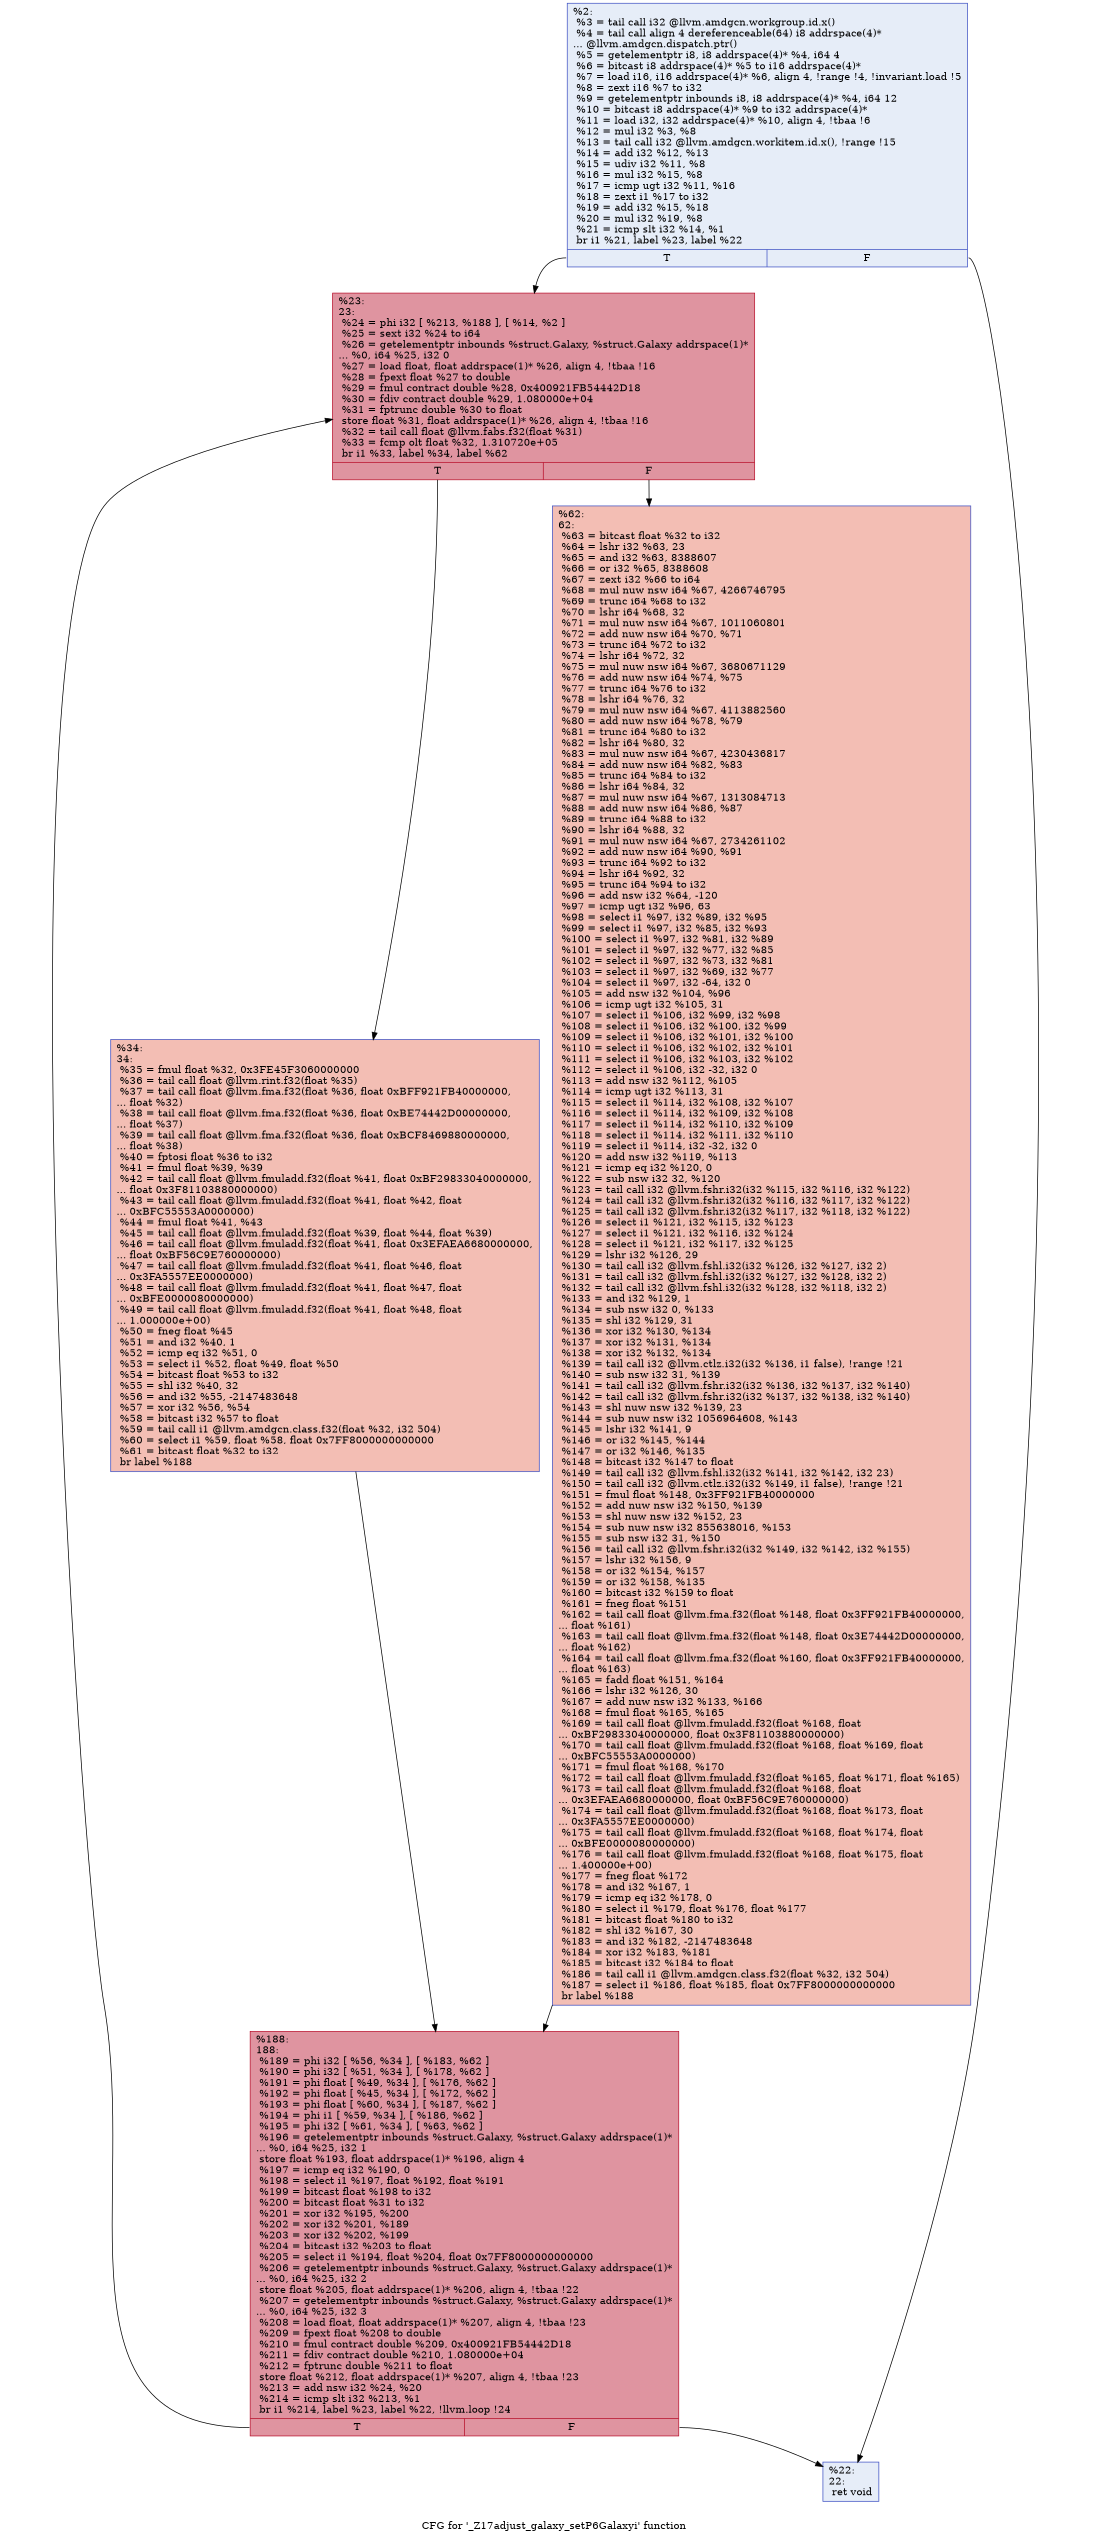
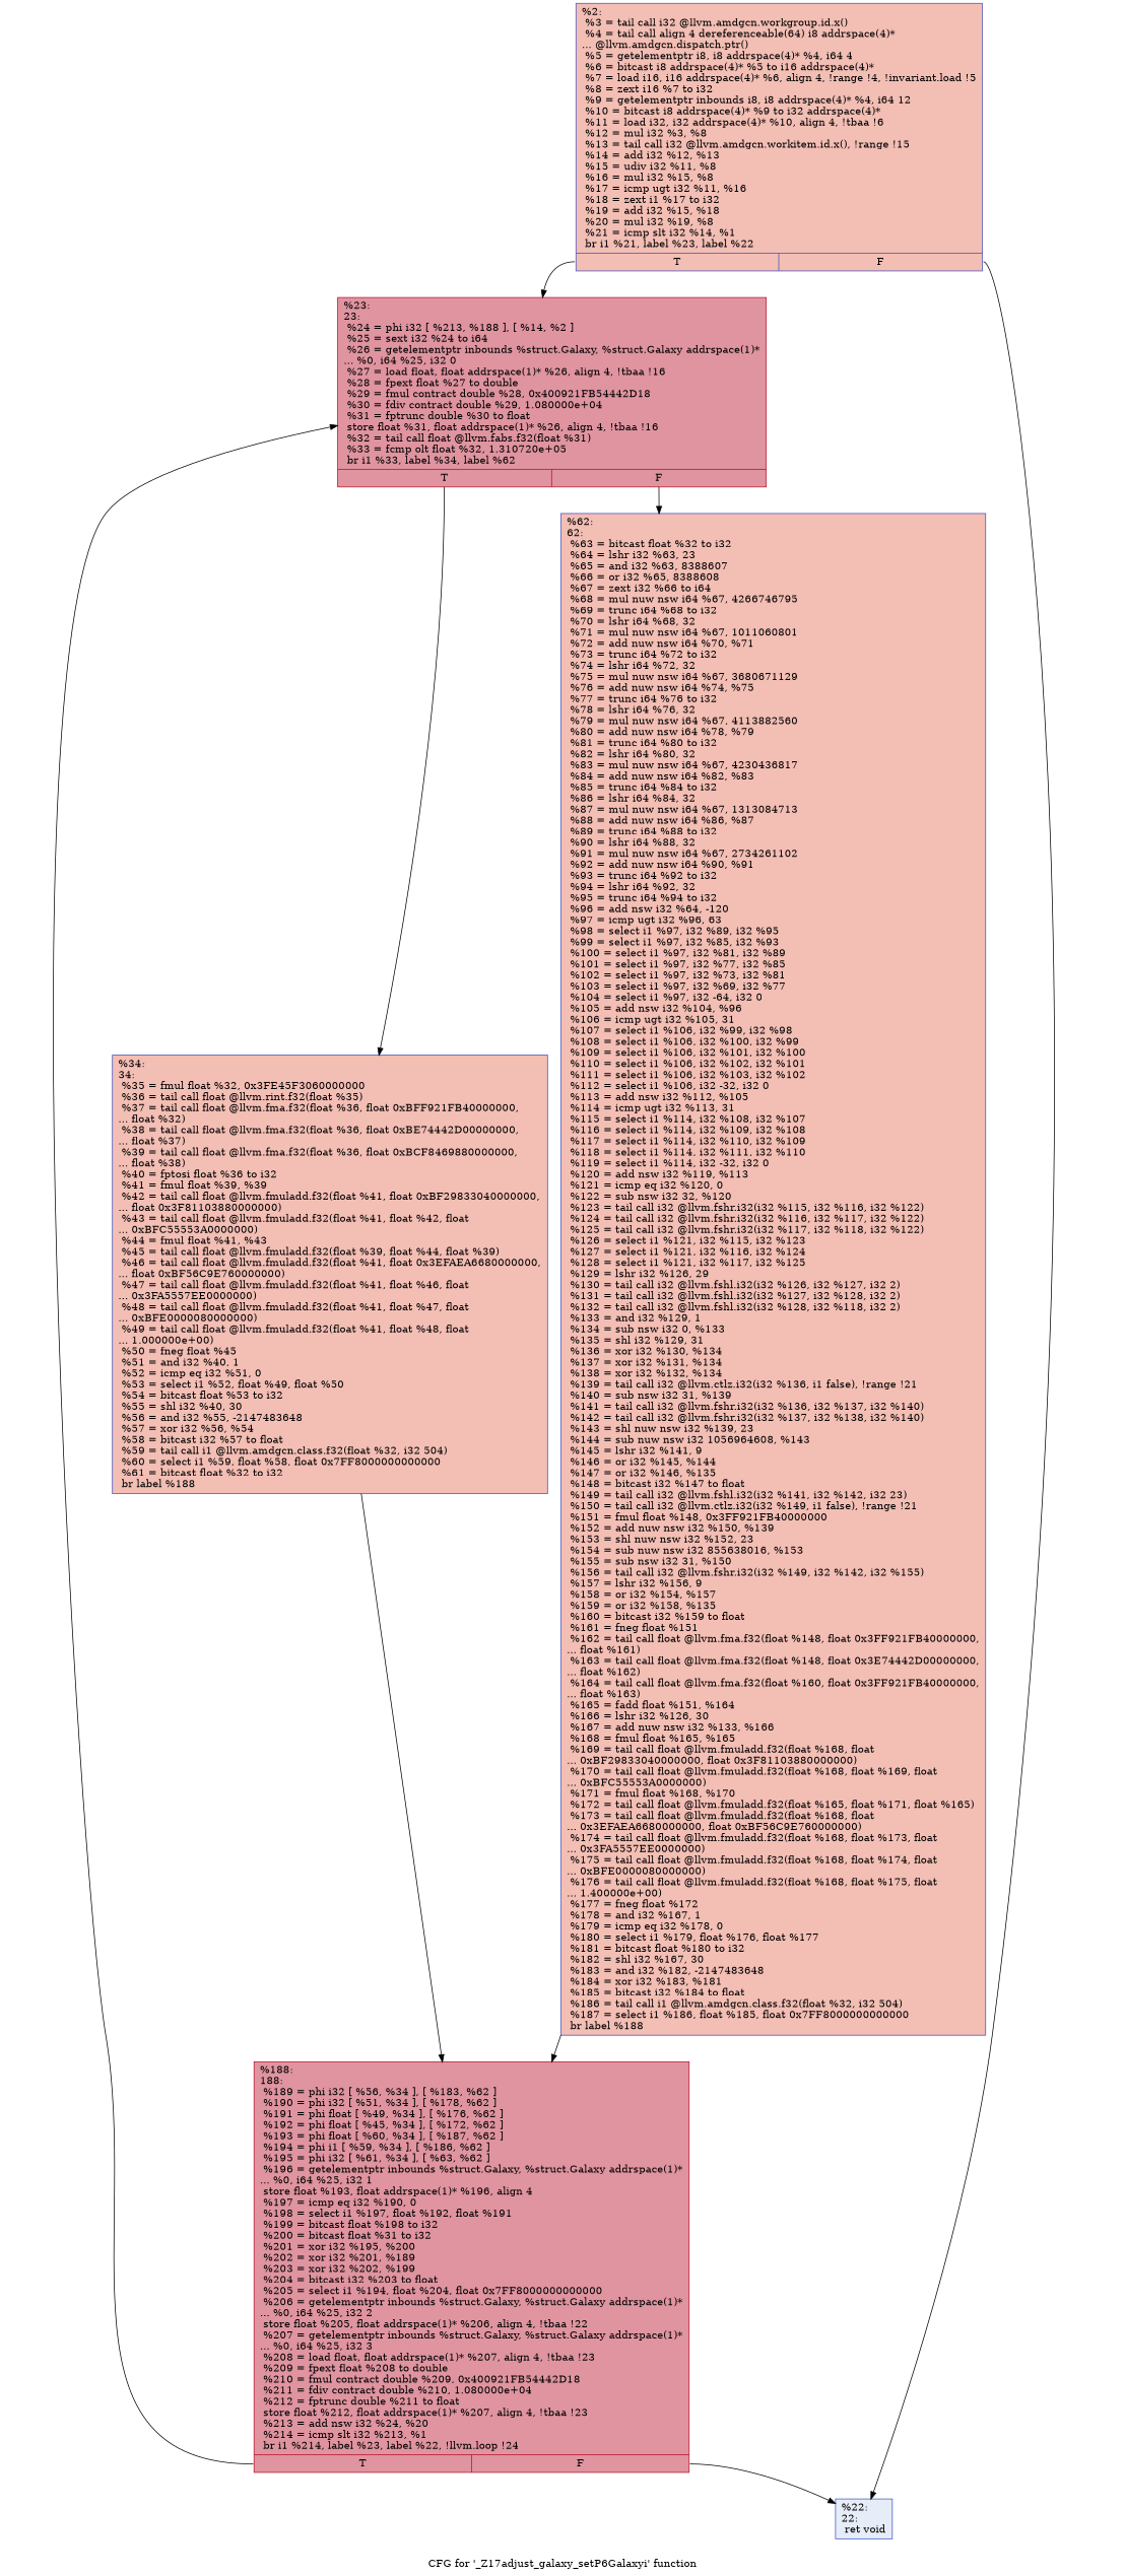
  digraph {
    label="CFG for '_Z17adjust_galaxy_setP6Galaxyi' function"
    node [color="#3d50c3ff" fillcolor="#c7d7f070" shape=record style=filled]
    edge [tailport=s0]
-   n1 [label="{%2:\l  %3 = tail call i32 @llvm.amdgcn.workgroup.id.x()\l  %4 = tail call align 4 dereferenceable(64) i8 addrspace(4)*\l... @llvm.amdgcn.dispatch.ptr()\l  %5 = getelementptr i8, i8 addrspace(4)* %4, i64 4\l  %6 = bitcast i8 addrspace(4)* %5 to i16 addrspace(4)*\l  %7 = load i16, i16 addrspace(4)* %6, align 4, !range !4, !invariant.load !5\l  %8 = zext i16 %7 to i32\l  %9 = getelementptr inbounds i8, i8 addrspace(4)* %4, i64 12\l  %10 = bitcast i8 addrspace(4)* %9 to i32 addrspace(4)*\l  %11 = load i32, i32 addrspace(4)* %10, align 4, !tbaa !6\l  %12 = mul i32 %3, %8\l  %13 = tail call i32 @llvm.amdgcn.workitem.id.x(), !range !15\l  %14 = add i32 %12, %13\l  %15 = udiv i32 %11, %8\l  %16 = mul i32 %15, %8\l  %17 = icmp ugt i32 %11, %16\l  %18 = zext i1 %17 to i32\l  %19 = add i32 %15, %18\l  %20 = mul i32 %19, %8\l  %21 = icmp slt i32 %14, %1\l  br i1 %21, label %23, label %22\l|{<s0>T|<s1>F}}"]
+   n1 [fillcolor="#e36c5570" label="{%2:\l  %3 = tail call i32 @llvm.amdgcn.workgroup.id.x()\l  %4 = tail call align 4 dereferenceable(64) i8 addrspace(4)*\l... @llvm.amdgcn.dispatch.ptr()\l  %5 = getelementptr i8, i8 addrspace(4)* %4, i64 4\l  %6 = bitcast i8 addrspace(4)* %5 to i16 addrspace(4)*\l  %7 = load i16, i16 addrspace(4)* %6, align 4, !range !4, !invariant.load !5\l  %8 = zext i16 %7 to i32\l  %9 = getelementptr inbounds i8, i8 addrspace(4)* %4, i64 12\l  %10 = bitcast i8 addrspace(4)* %9 to i32 addrspace(4)*\l  %11 = load i32, i32 addrspace(4)* %10, align 4, !tbaa !6\l  %12 = mul i32 %3, %8\l  %13 = tail call i32 @llvm.amdgcn.workitem.id.x(), !range !15\l  %14 = add i32 %12, %13\l  %15 = udiv i32 %11, %8\l  %16 = mul i32 %15, %8\l  %17 = icmp ugt i32 %11, %16\l  %18 = zext i1 %17 to i32\l  %19 = add i32 %15, %18\l  %20 = mul i32 %19, %8\l  %21 = icmp slt i32 %14, %1\l  br i1 %21, label %23, label %22\l|{<s0>T|<s1>F}}"]
    n2 [color="#b70d28ff" fillcolor="#b70d2870" label="{%23:\l23:                                               \l  %24 = phi i32 [ %213, %188 ], [ %14, %2 ]\l  %25 = sext i32 %24 to i64\l  %26 = getelementptr inbounds %struct.Galaxy, %struct.Galaxy addrspace(1)*\l... %0, i64 %25, i32 0\l  %27 = load float, float addrspace(1)* %26, align 4, !tbaa !16\l  %28 = fpext float %27 to double\l  %29 = fmul contract double %28, 0x400921FB54442D18\l  %30 = fdiv contract double %29, 1.080000e+04\l  %31 = fptrunc double %30 to float\l  store float %31, float addrspace(1)* %26, align 4, !tbaa !16\l  %32 = tail call float @llvm.fabs.f32(float %31)\l  %33 = fcmp olt float %32, 1.310720e+05\l  br i1 %33, label %34, label %62\l|{<s0>T|<s1>F}}"]
    n3 [label="{%22:\l22:                                               \l  ret void\l}"]
-   n4 [fillcolor="#e36c5570" label="{%34:\l34:                                               \l  %35 = fmul float %32, 0x3FE45F3060000000\l  %36 = tail call float @llvm.rint.f32(float %35)\l  %37 = tail call float @llvm.fma.f32(float %36, float 0xBFF921FB40000000,\l... float %32)\l  %38 = tail call float @llvm.fma.f32(float %36, float 0xBE74442D00000000,\l... float %37)\l  %39 = tail call float @llvm.fma.f32(float %36, float 0xBCF8469880000000,\l... float %38)\l  %40 = fptosi float %36 to i32\l  %41 = fmul float %39, %39\l  %42 = tail call float @llvm.fmuladd.f32(float %41, float 0xBF29833040000000,\l... float 0x3F81103880000000)\l  %43 = tail call float @llvm.fmuladd.f32(float %41, float %42, float\l... 0xBFC55553A0000000)\l  %44 = fmul float %41, %43\l  %45 = tail call float @llvm.fmuladd.f32(float %39, float %44, float %39)\l  %46 = tail call float @llvm.fmuladd.f32(float %41, float 0x3EFAEA6680000000,\l... float 0xBF56C9E760000000)\l  %47 = tail call float @llvm.fmuladd.f32(float %41, float %46, float\l... 0x3FA5557EE0000000)\l  %48 = tail call float @llvm.fmuladd.f32(float %41, float %47, float\l... 0xBFE0000080000000)\l  %49 = tail call float @llvm.fmuladd.f32(float %41, float %48, float\l... 1.000000e+00)\l  %50 = fneg float %45\l  %51 = and i32 %40, 1\l  %52 = icmp eq i32 %51, 0\l  %53 = select i1 %52, float %49, float %50\l  %54 = bitcast float %53 to i32\l  %55 = shl i32 %40, 32\l  %56 = and i32 %55, -2147483648\l  %57 = xor i32 %56, %54\l  %58 = bitcast i32 %57 to float\l  %59 = tail call i1 @llvm.amdgcn.class.f32(float %32, i32 504)\l  %60 = select i1 %59, float %58, float 0x7FF8000000000000\l  %61 = bitcast float %32 to i32\l  br label %188\l}"]
+   n4 [fillcolor="#e36c5570" label="{%34:\l34:                                               \l  %35 = fmul float %32, 0x3FE45F3060000000\l  %36 = tail call float @llvm.rint.f32(float %35)\l  %37 = tail call float @llvm.fma.f32(float %36, float 0xBFF921FB40000000,\l... float %32)\l  %38 = tail call float @llvm.fma.f32(float %36, float 0xBE74442D00000000,\l... float %37)\l  %39 = tail call float @llvm.fma.f32(float %36, float 0xBCF8469880000000,\l... float %38)\l  %40 = fptosi float %36 to i32\l  %41 = fmul float %39, %39\l  %42 = tail call float @llvm.fmuladd.f32(float %41, float 0xBF29833040000000,\l... float 0x3F81103880000000)\l  %43 = tail call float @llvm.fmuladd.f32(float %41, float %42, float\l... 0xBFC55553A0000000)\l  %44 = fmul float %41, %43\l  %45 = tail call float @llvm.fmuladd.f32(float %39, float %44, float %39)\l  %46 = tail call float @llvm.fmuladd.f32(float %41, float 0x3EFAEA6680000000,\l... float 0xBF56C9E760000000)\l  %47 = tail call float @llvm.fmuladd.f32(float %41, float %46, float\l... 0x3FA5557EE0000000)\l  %48 = tail call float @llvm.fmuladd.f32(float %41, float %47, float\l... 0xBFE0000080000000)\l  %49 = tail call float @llvm.fmuladd.f32(float %41, float %48, float\l... 1.000000e+00)\l  %50 = fneg float %45\l  %51 = and i32 %40, 1\l  %52 = icmp eq i32 %51, 0\l  %53 = select i1 %52, float %49, float %50\l  %54 = bitcast float %53 to i32\l  %55 = shl i32 %40, 30\l  %56 = and i32 %55, -2147483648\l  %57 = xor i32 %56, %54\l  %58 = bitcast i32 %57 to float\l  %59 = tail call i1 @llvm.amdgcn.class.f32(float %32, i32 504)\l  %60 = select i1 %59, float %58, float 0x7FF8000000000000\l  %61 = bitcast float %32 to i32\l  br label %188\l}"]
    n5 [fillcolor="#e36c5570" label="{%62:\l62:                                               \l  %63 = bitcast float %32 to i32\l  %64 = lshr i32 %63, 23\l  %65 = and i32 %63, 8388607\l  %66 = or i32 %65, 8388608\l  %67 = zext i32 %66 to i64\l  %68 = mul nuw nsw i64 %67, 4266746795\l  %69 = trunc i64 %68 to i32\l  %70 = lshr i64 %68, 32\l  %71 = mul nuw nsw i64 %67, 1011060801\l  %72 = add nuw nsw i64 %70, %71\l  %73 = trunc i64 %72 to i32\l  %74 = lshr i64 %72, 32\l  %75 = mul nuw nsw i64 %67, 3680671129\l  %76 = add nuw nsw i64 %74, %75\l  %77 = trunc i64 %76 to i32\l  %78 = lshr i64 %76, 32\l  %79 = mul nuw nsw i64 %67, 4113882560\l  %80 = add nuw nsw i64 %78, %79\l  %81 = trunc i64 %80 to i32\l  %82 = lshr i64 %80, 32\l  %83 = mul nuw nsw i64 %67, 4230436817\l  %84 = add nuw nsw i64 %82, %83\l  %85 = trunc i64 %84 to i32\l  %86 = lshr i64 %84, 32\l  %87 = mul nuw nsw i64 %67, 1313084713\l  %88 = add nuw nsw i64 %86, %87\l  %89 = trunc i64 %88 to i32\l  %90 = lshr i64 %88, 32\l  %91 = mul nuw nsw i64 %67, 2734261102\l  %92 = add nuw nsw i64 %90, %91\l  %93 = trunc i64 %92 to i32\l  %94 = lshr i64 %92, 32\l  %95 = trunc i64 %94 to i32\l  %96 = add nsw i32 %64, -120\l  %97 = icmp ugt i32 %96, 63\l  %98 = select i1 %97, i32 %89, i32 %95\l  %99 = select i1 %97, i32 %85, i32 %93\l  %100 = select i1 %97, i32 %81, i32 %89\l  %101 = select i1 %97, i32 %77, i32 %85\l  %102 = select i1 %97, i32 %73, i32 %81\l  %103 = select i1 %97, i32 %69, i32 %77\l  %104 = select i1 %97, i32 -64, i32 0\l  %105 = add nsw i32 %104, %96\l  %106 = icmp ugt i32 %105, 31\l  %107 = select i1 %106, i32 %99, i32 %98\l  %108 = select i1 %106, i32 %100, i32 %99\l  %109 = select i1 %106, i32 %101, i32 %100\l  %110 = select i1 %106, i32 %102, i32 %101\l  %111 = select i1 %106, i32 %103, i32 %102\l  %112 = select i1 %106, i32 -32, i32 0\l  %113 = add nsw i32 %112, %105\l  %114 = icmp ugt i32 %113, 31\l  %115 = select i1 %114, i32 %108, i32 %107\l  %116 = select i1 %114, i32 %109, i32 %108\l  %117 = select i1 %114, i32 %110, i32 %109\l  %118 = select i1 %114, i32 %111, i32 %110\l  %119 = select i1 %114, i32 -32, i32 0\l  %120 = add nsw i32 %119, %113\l  %121 = icmp eq i32 %120, 0\l  %122 = sub nsw i32 32, %120\l  %123 = tail call i32 @llvm.fshr.i32(i32 %115, i32 %116, i32 %122)\l  %124 = tail call i32 @llvm.fshr.i32(i32 %116, i32 %117, i32 %122)\l  %125 = tail call i32 @llvm.fshr.i32(i32 %117, i32 %118, i32 %122)\l  %126 = select i1 %121, i32 %115, i32 %123\l  %127 = select i1 %121, i32 %116, i32 %124\l  %128 = select i1 %121, i32 %117, i32 %125\l  %129 = lshr i32 %126, 29\l  %130 = tail call i32 @llvm.fshl.i32(i32 %126, i32 %127, i32 2)\l  %131 = tail call i32 @llvm.fshl.i32(i32 %127, i32 %128, i32 2)\l  %132 = tail call i32 @llvm.fshl.i32(i32 %128, i32 %118, i32 2)\l  %133 = and i32 %129, 1\l  %134 = sub nsw i32 0, %133\l  %135 = shl i32 %129, 31\l  %136 = xor i32 %130, %134\l  %137 = xor i32 %131, %134\l  %138 = xor i32 %132, %134\l  %139 = tail call i32 @llvm.ctlz.i32(i32 %136, i1 false), !range !21\l  %140 = sub nsw i32 31, %139\l  %141 = tail call i32 @llvm.fshr.i32(i32 %136, i32 %137, i32 %140)\l  %142 = tail call i32 @llvm.fshr.i32(i32 %137, i32 %138, i32 %140)\l  %143 = shl nuw nsw i32 %139, 23\l  %144 = sub nuw nsw i32 1056964608, %143\l  %145 = lshr i32 %141, 9\l  %146 = or i32 %145, %144\l  %147 = or i32 %146, %135\l  %148 = bitcast i32 %147 to float\l  %149 = tail call i32 @llvm.fshl.i32(i32 %141, i32 %142, i32 23)\l  %150 = tail call i32 @llvm.ctlz.i32(i32 %149, i1 false), !range !21\l  %151 = fmul float %148, 0x3FF921FB40000000\l  %152 = add nuw nsw i32 %150, %139\l  %153 = shl nuw nsw i32 %152, 23\l  %154 = sub nuw nsw i32 855638016, %153\l  %155 = sub nsw i32 31, %150\l  %156 = tail call i32 @llvm.fshr.i32(i32 %149, i32 %142, i32 %155)\l  %157 = lshr i32 %156, 9\l  %158 = or i32 %154, %157\l  %159 = or i32 %158, %135\l  %160 = bitcast i32 %159 to float\l  %161 = fneg float %151\l  %162 = tail call float @llvm.fma.f32(float %148, float 0x3FF921FB40000000,\l... float %161)\l  %163 = tail call float @llvm.fma.f32(float %148, float 0x3E74442D00000000,\l... float %162)\l  %164 = tail call float @llvm.fma.f32(float %160, float 0x3FF921FB40000000,\l... float %163)\l  %165 = fadd float %151, %164\l  %166 = lshr i32 %126, 30\l  %167 = add nuw nsw i32 %133, %166\l  %168 = fmul float %165, %165\l  %169 = tail call float @llvm.fmuladd.f32(float %168, float\l... 0xBF29833040000000, float 0x3F81103880000000)\l  %170 = tail call float @llvm.fmuladd.f32(float %168, float %169, float\l... 0xBFC55553A0000000)\l  %171 = fmul float %168, %170\l  %172 = tail call float @llvm.fmuladd.f32(float %165, float %171, float %165)\l  %173 = tail call float @llvm.fmuladd.f32(float %168, float\l... 0x3EFAEA6680000000, float 0xBF56C9E760000000)\l  %174 = tail call float @llvm.fmuladd.f32(float %168, float %173, float\l... 0x3FA5557EE0000000)\l  %175 = tail call float @llvm.fmuladd.f32(float %168, float %174, float\l... 0xBFE0000080000000)\l  %176 = tail call float @llvm.fmuladd.f32(float %168, float %175, float\l... 1.400000e+00)\l  %177 = fneg float %172\l  %178 = and i32 %167, 1\l  %179 = icmp eq i32 %178, 0\l  %180 = select i1 %179, float %176, float %177\l  %181 = bitcast float %180 to i32\l  %182 = shl i32 %167, 30\l  %183 = and i32 %182, -2147483648\l  %184 = xor i32 %183, %181\l  %185 = bitcast i32 %184 to float\l  %186 = tail call i1 @llvm.amdgcn.class.f32(float %32, i32 504)\l  %187 = select i1 %186, float %185, float 0x7FF8000000000000\l  br label %188\l}"]
    n6 [color="#b70d28ff" fillcolor="#b70d2870" label="{%188:\l188:                                              \l  %189 = phi i32 [ %56, %34 ], [ %183, %62 ]\l  %190 = phi i32 [ %51, %34 ], [ %178, %62 ]\l  %191 = phi float [ %49, %34 ], [ %176, %62 ]\l  %192 = phi float [ %45, %34 ], [ %172, %62 ]\l  %193 = phi float [ %60, %34 ], [ %187, %62 ]\l  %194 = phi i1 [ %59, %34 ], [ %186, %62 ]\l  %195 = phi i32 [ %61, %34 ], [ %63, %62 ]\l  %196 = getelementptr inbounds %struct.Galaxy, %struct.Galaxy addrspace(1)*\l... %0, i64 %25, i32 1\l  store float %193, float addrspace(1)* %196, align 4\l  %197 = icmp eq i32 %190, 0\l  %198 = select i1 %197, float %192, float %191\l  %199 = bitcast float %198 to i32\l  %200 = bitcast float %31 to i32\l  %201 = xor i32 %195, %200\l  %202 = xor i32 %201, %189\l  %203 = xor i32 %202, %199\l  %204 = bitcast i32 %203 to float\l  %205 = select i1 %194, float %204, float 0x7FF8000000000000\l  %206 = getelementptr inbounds %struct.Galaxy, %struct.Galaxy addrspace(1)*\l... %0, i64 %25, i32 2\l  store float %205, float addrspace(1)* %206, align 4, !tbaa !22\l  %207 = getelementptr inbounds %struct.Galaxy, %struct.Galaxy addrspace(1)*\l... %0, i64 %25, i32 3\l  %208 = load float, float addrspace(1)* %207, align 4, !tbaa !23\l  %209 = fpext float %208 to double\l  %210 = fmul contract double %209, 0x400921FB54442D18\l  %211 = fdiv contract double %210, 1.080000e+04\l  %212 = fptrunc double %211 to float\l  store float %212, float addrspace(1)* %207, align 4, !tbaa !23\l  %213 = add nsw i32 %24, %20\l  %214 = icmp slt i32 %213, %1\l  br i1 %214, label %23, label %22, !llvm.loop !24\l|{<s0>T|<s1>F}}"]
    n1 -> n2
    n1 -> n3 [tailport=s1]
    n2 -> n4
    n2 -> n5 [tailport=s1]
    n4 -> n6
    n5 -> n6
    n6 -> n2
    n6 -> n3 [tailport=s1]
  }
